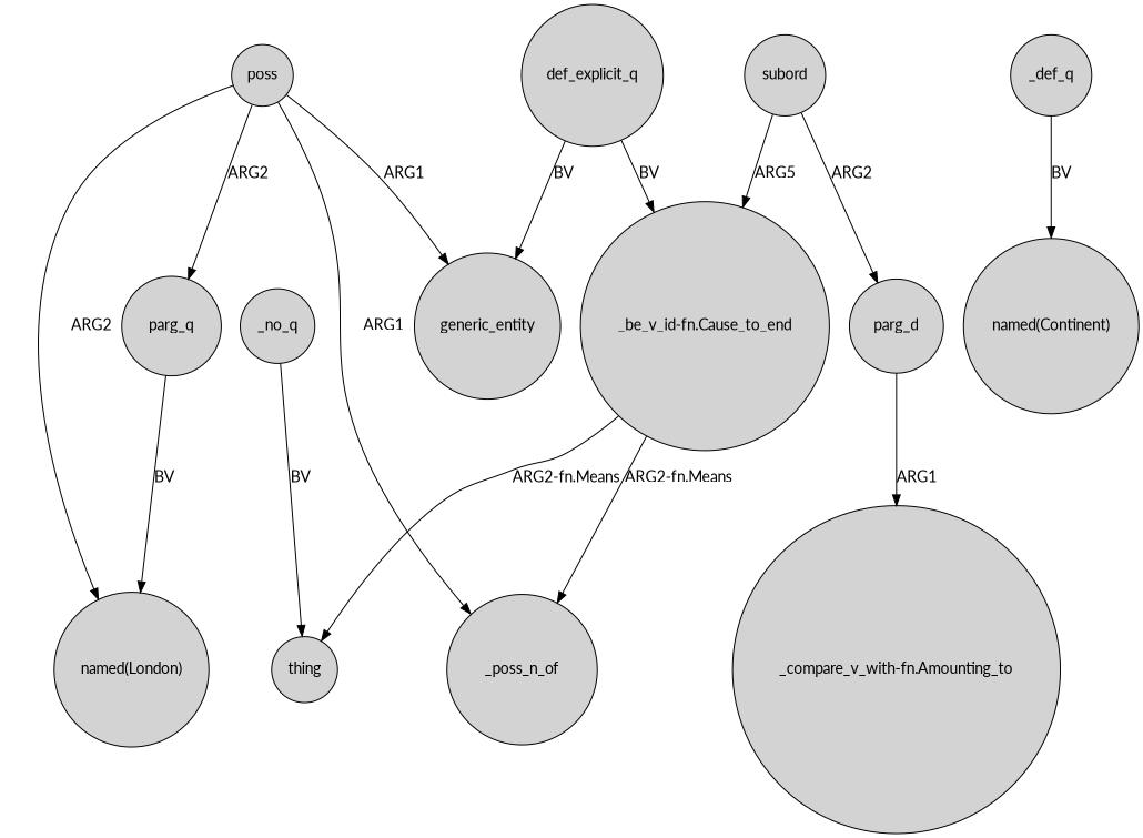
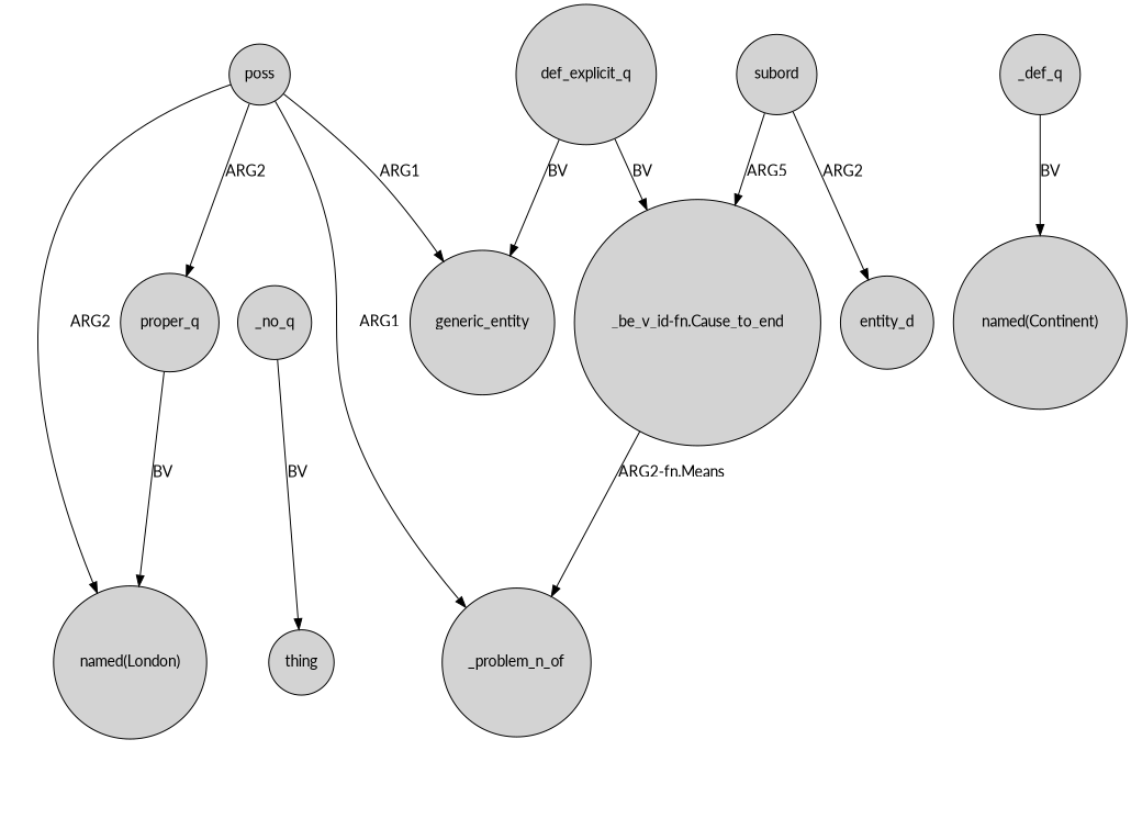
  digraph {
    fontname=Lato
    node [fontname=Lato shape=circle style=filled]
    edge [fontname=Lato]
-   proper_q [label=parg_q]
+   proper_q
    "named(London)"
    subord
    "_be_v_id-fn.Cause_to_end"
-   parg_d
+   parg_d [label=entity_d]
    thing
-   _problem_n_of [label=_poss_n_of]
+   _problem_n_of
    def_explicit_q
    generic_entity
    poss
    n11 [label=_def_q]
    "named(Continent)"
-   "_compare_v_with-fn.Amounting_to"
    _no_q
    proper_q -> "named(London)" [label=BV]
    subord -> "_be_v_id-fn.Cause_to_end" [label=ARG5]
    subord -> parg_d [label=ARG2]
-   "_be_v_id-fn.Cause_to_end" -> thing [label="ARG2-fn.Means"]
    "_be_v_id-fn.Cause_to_end" -> _problem_n_of [label="ARG2-fn.Means"]
-   parg_d -> "_compare_v_with-fn.Amounting_to" [label=ARG1]
    def_explicit_q -> "_be_v_id-fn.Cause_to_end" [label=BV]
    def_explicit_q -> generic_entity [label=BV]
    poss -> proper_q [label=ARG2]
    poss -> "named(London)" [label=ARG2]
    poss -> _problem_n_of [label=ARG1]
    poss -> generic_entity [label=ARG1]
    n11 -> "named(Continent)" [label=BV]
    _no_q -> thing [label=BV]
  }
